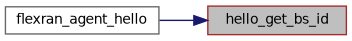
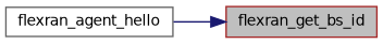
  digraph {
    rankdir=RL
    node [fontname=Helvetica fontsize=10 shape=record style=filled]
-   n1 [color=brown fillcolor=grey75 fontcolor=black height=0.2 label=hello_get_bs_id width=0.4]
+   n1 [color=brown fillcolor=grey75 fontcolor=black height=0.2 label=flexran_get_bs_id width=0.4]
    n2 [color=gray40 fillcolor=white height=0.2 label=flexran_agent_hello width=0.4]
    n1 -> n2 [color=midnightblue dir=back fontname=Helvetica fontsize=10 labelfontname=Helvetica labelfontsize=10 style=solid]
  }
